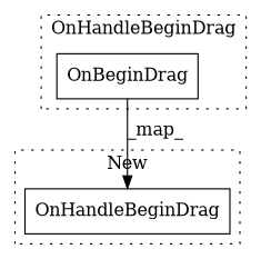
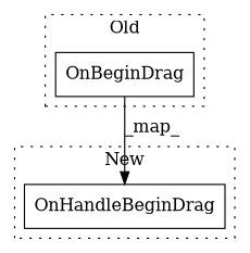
  digraph {
    node [a=32 shape=box]
    n1 [l="18,1" label=OnHandleBeginDrag s="1035,1062"]
    n2 [l="12,1" label=OnBeginDrag s="394,415"]
    subgraph cluster_1 {
      label=New
      style=dotted
      n1
    }
    subgraph cluster_2 {
-     label=OnHandleBeginDrag
+     label=Old
      style=dotted
      n2
    }
    n2 -> n1 [label=_map_]
  }
